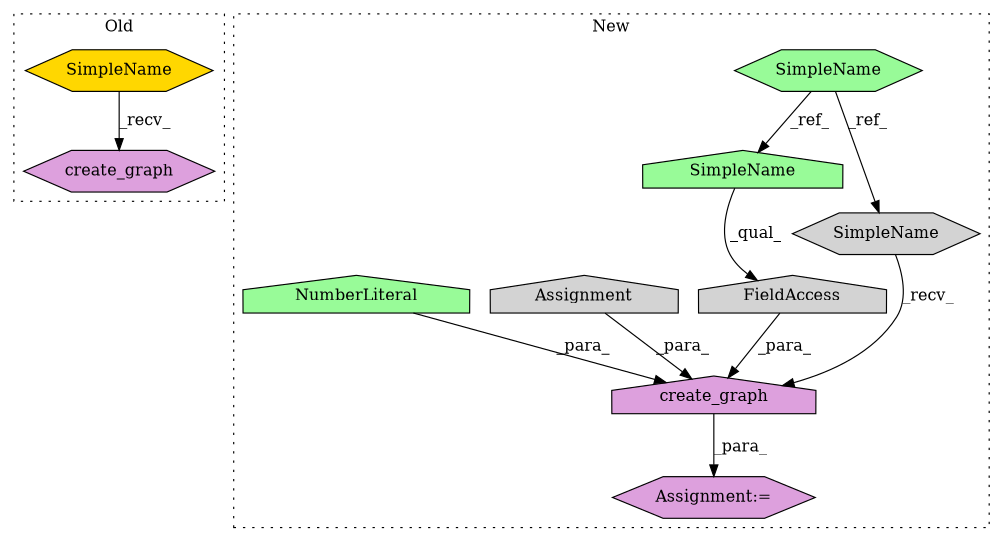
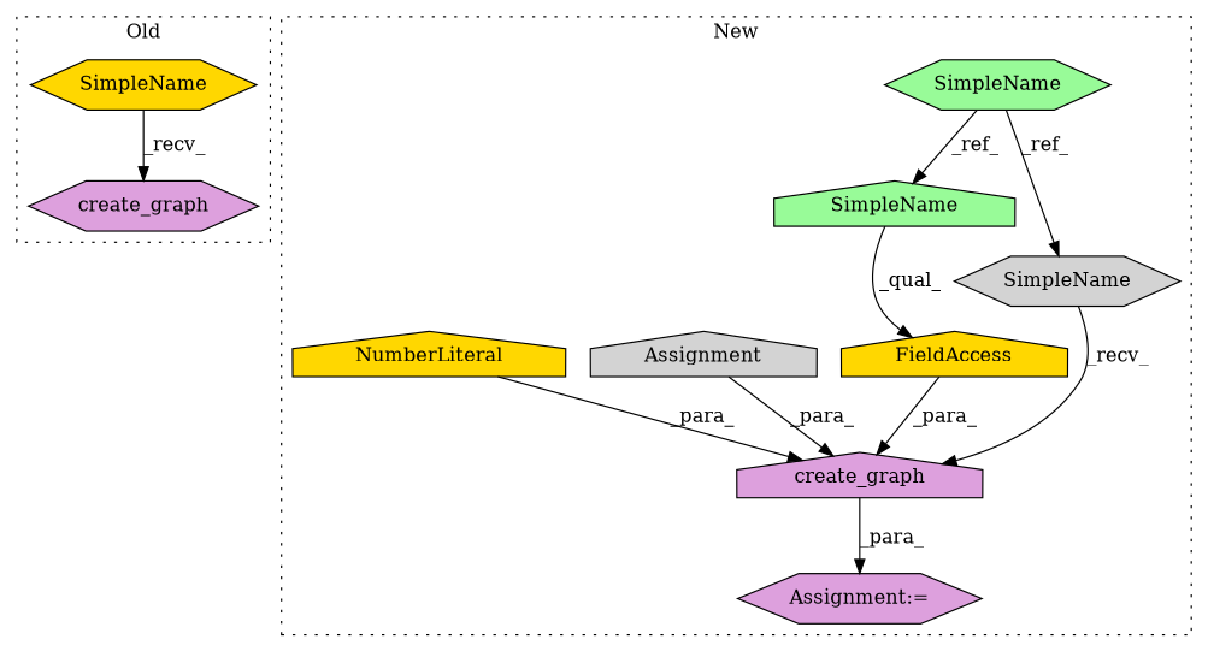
  digraph {
    node [a=42 fillcolor=plum l=11 s=8848 shape=hexagon style=filled]
    n1 [a=32 l=14 label=create_graph s=8693]
    n2 [fillcolor=gold label=SimpleName s=8681]
    n3 [a=32 l="13,1" label=create_graph s="8835,8870" shape=house]
-   n4 [a=22 fillcolor=lightgrey l=15 label=FieldAccess shape=house]
+   n4 [a=22 fillcolor=gold l=15 label=FieldAccess shape=house]
    n5 [a=7 l=1 label="Assignment:=" s=8822]
    n6 [fillcolor=palegreen label=SimpleName s=8774]
    n7 [a=9 fillcolor=lightgrey l=4 label=Assignment s=8866 shape=house]
-   n8 [a=34 fillcolor=palegreen l=1 label=NumberLiteral s=8864 shape=house]
+   n8 [a=34 fillcolor=gold l=1 label=NumberLiteral s=8864 shape=house]
    n9 [fillcolor=palegreen label=SimpleName shape=house]
    n10 [fillcolor=lightgrey label=SimpleName s=8823]
    subgraph cluster_1 {
      label=Old
      style=dotted
      n1
      n2
    }
    subgraph cluster_2 {
      label=New
      style=dotted
      n3
      n4
      n5
      n6
      n7
      n8
      n9
      n10
    }
    n2 -> n1 [label=_recv_]
    n3 -> n5 [label=_para_]
    n4 -> n3 [label=_para_]
    n6 -> n9 [label=_ref_]
    n6 -> n10 [label=_ref_]
    n7 -> n3 [label=_para_]
    n8 -> n3 [label=_para_]
    n9 -> n4 [label=_qual_]
    n10 -> n3 [label=_recv_]
  }
